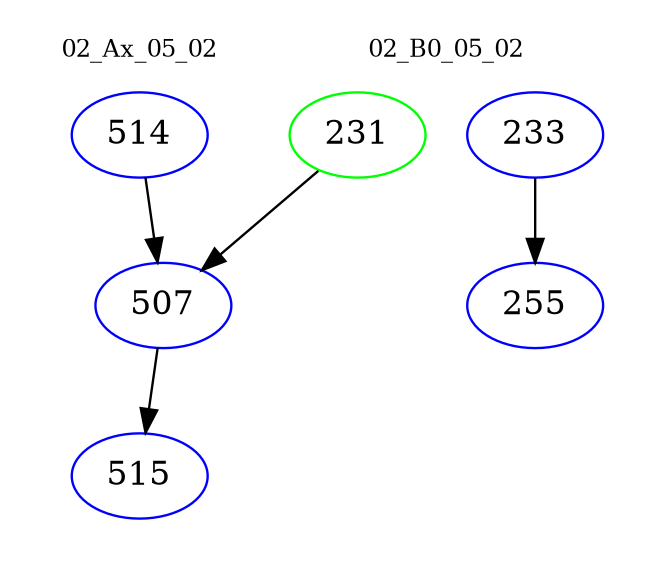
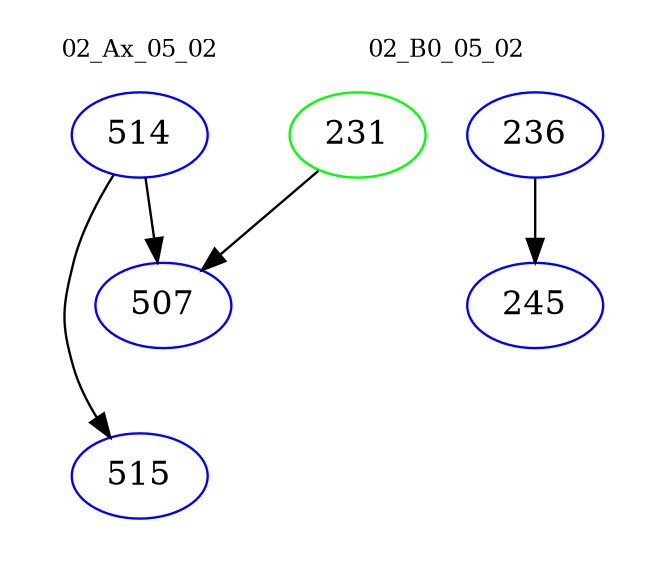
  digraph {
    node [color=blue]
    edge [color=black]
    n1 [label=514]
    n2 [label=507]
    n3 [label=515]
    n4 [color=green label=231]
-   n5 [label=233]
-   n6 [label=255]
+   n5 [label=236]
+   n6 [label=245]
    subgraph cluster_1 {
      color=white
      fontsize=10
      label="02_Ax_05_02"
      n1
      n2
      n3
    }
    subgraph cluster_2 {
      color=white
      fontsize=10
      label="02_B0_05_02"
      n4
      n5
      n6
    }
    n1 -> n2
-   n2 -> n3
+   n1 -> n3
    n4 -> n2
    n5 -> n6
  }
